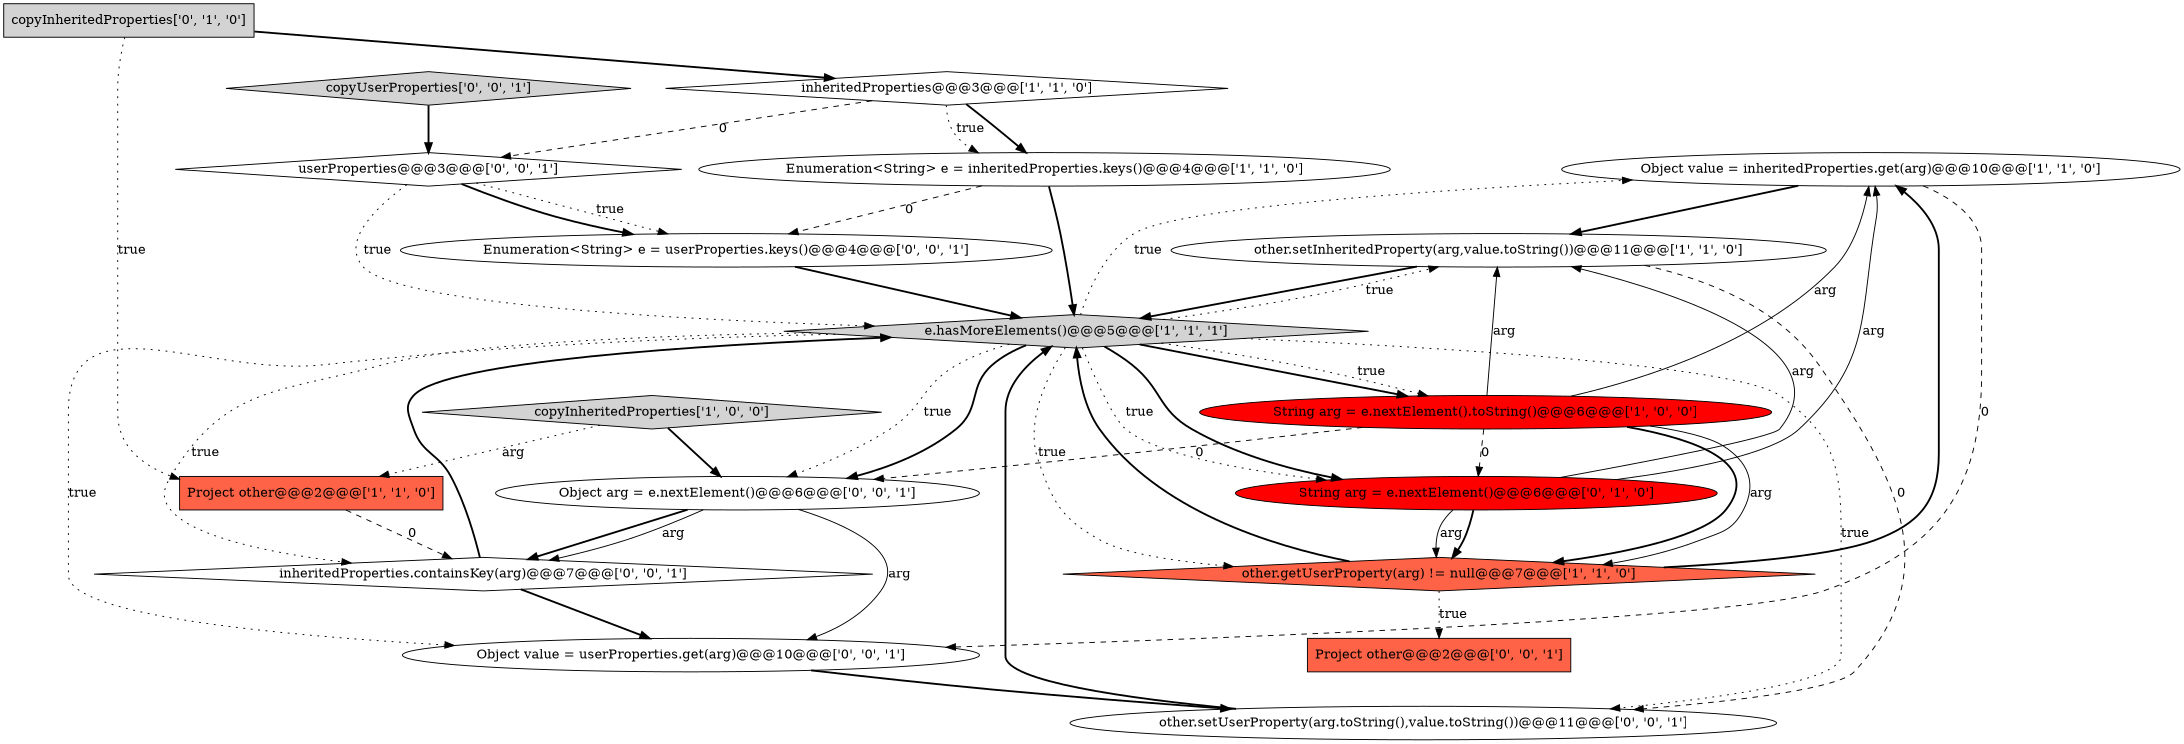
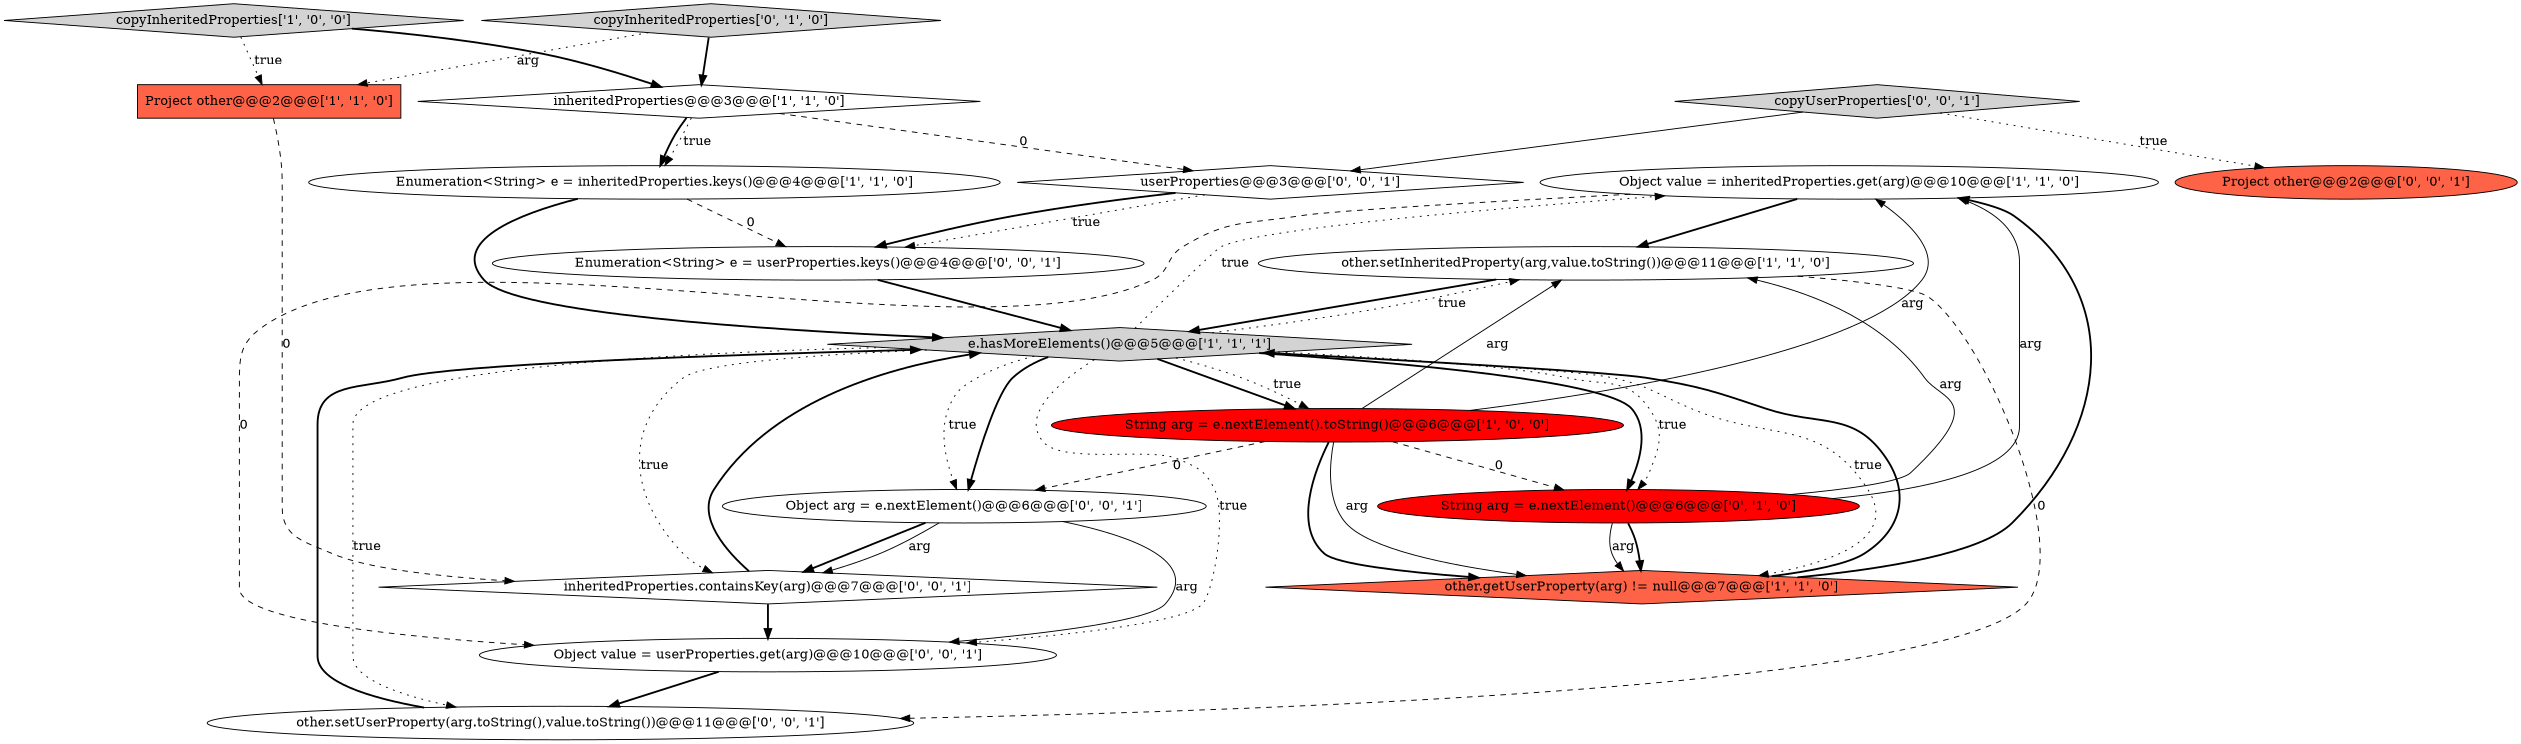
  digraph {
    node [fillcolor=white shape=ellipse style=filled]
    edge [style=bold]
    n1 [label="Object value = inheritedProperties.get(arg)@@@10@@@['1', '1', '0']"]
    n2 [label="other.setInheritedProperty(arg,value.toString())@@@11@@@['1', '1', '0']"]
    n3 [label="Object value = userProperties.get(arg)@@@10@@@['0', '0', '1']"]
    n4 [fillcolor=lightgray label="e.hasMoreElements()@@@5@@@['1', '1', '1']" shape=diamond]
    n5 [label="other.setUserProperty(arg.toString(),value.toString())@@@11@@@['0', '0', '1']"]
    n6 [label="Object arg = e.nextElement()@@@6@@@['0', '0', '1']"]
    n7 [label="inheritedProperties.containsKey(arg)@@@7@@@['0', '0', '1']" shape=diamond]
    n8 [fillcolor=tomato label="Project other@@@2@@@['1', '1', '0']" shape=box]
-   n9 [fillcolor=tomato label="Project other@@@2@@@['0', '0', '1']" shape=box]
+   n9 [fillcolor=tomato label="Project other@@@2@@@['0', '0', '1']"]
    n10 [fillcolor=red label="String arg = e.nextElement().toString()@@@6@@@['1', '0', '0']"]
    n11 [fillcolor=red label="String arg = e.nextElement()@@@6@@@['0', '1', '0']"]
    n12 [fillcolor=tomato label="other.getUserProperty(arg) != null@@@7@@@['1', '1', '0']" shape=diamond]
    n13 [fillcolor=lightgray label="copyUserProperties['0', '0', '1']" shape=diamond]
    n14 [label="userProperties@@@3@@@['0', '0', '1']" shape=diamond]
    n15 [label="Enumeration<String> e = userProperties.keys()@@@4@@@['0', '0', '1']"]
    n16 [label="inheritedProperties@@@3@@@['1', '1', '0']" shape=diamond]
    n17 [label="Enumeration<String> e = inheritedProperties.keys()@@@4@@@['1', '1', '0']"]
    n18 [fillcolor=lightgray label="copyInheritedProperties['1', '0', '0']" shape=diamond]
-   n19 [fillcolor=lightgray label="copyInheritedProperties['0', '1', '0']" shape=box]
+   n19 [fillcolor=lightgray label="copyInheritedProperties['0', '1', '0']" shape=diamond]
    n1 -> n2
    n1 -> n3 [label=0 style=dashed]
    n2 -> n4
    n2 -> n5 [label=0 style=dashed]
    n3 -> n5
    n4 -> n1 [label=true style=dotted]
    n4 -> n2 [label=true style=dotted]
    n4 -> n3 [label=true style=dotted]
    n4 -> n5 [label=true style=dotted]
    n4 -> n6 [label=true style=dotted]
    n4 -> n6
    n4 -> n7 [label=true style=dotted]
    n4 -> n10
    n4 -> n10 [label=true style=dotted]
    n4 -> n11
    n4 -> n11 [label=true style=dotted]
    n4 -> n12 [label=true style=dotted]
    n5 -> n4
    n6 -> n3 [label=arg style=solid]
    n6 -> n7
    n6 -> n7 [label=arg style=solid]
    n7 -> n3
    n7 -> n4
    n8 -> n7 [label=0 style=dashed]
    n10 -> n1 [label=arg style=solid]
    n10 -> n2 [label=arg style=solid]
    n10 -> n6 [label=0 style=dashed]
    n10 -> n11 [label=0 style=dashed]
    n10 -> n12
    n10 -> n12 [label=arg style=solid]
    n11 -> n1 [label=arg style=solid]
    n11 -> n2 [label=arg style=solid]
    n11 -> n12 [label=arg style=solid]
    n11 -> n12
    n12 -> n1
    n12 -> n4
-   n12 -> n9 [label=true style=dotted]
-   n13 -> n14
-   n14 -> n4 [label=true style=dotted]
+   n13 -> n9 [label=true style=dotted]
+   n13 -> n14 [style=solid]
    n14 -> n15 [label=true style=dotted]
    n14 -> n15
    n15 -> n4
    n16 -> n14 [label=0 style=dashed]
    n16 -> n17
    n16 -> n17 [label=true style=dotted]
    n17 -> n4
    n17 -> n15 [label=0 style=dashed]
-   n18 -> n8 [label=arg style=dotted]
-   n18 -> n6
-   n19 -> n8 [label=true style=dotted]
+   n18 -> n8 [label=true style=dotted]
+   n18 -> n16
+   n19 -> n8 [label=arg style=dotted]
    n19 -> n16
  }
